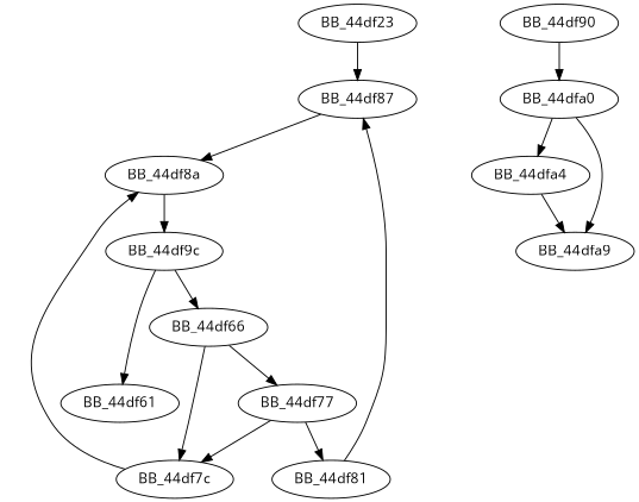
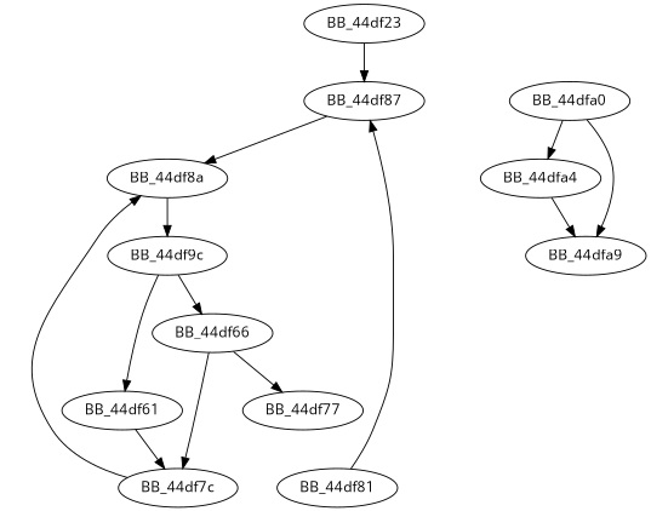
  digraph {
    fontname="Open Sans"
    node [fontname="Open Sans"]
    edge [fontname="Open Sans"]
    n1 [label=BB_44df23]
    BB_44df87
    BB_44df8a
    n4 [label=BB_44df9c]
    BB_44df61
    BB_44df66
    BB_44df77
    BB_44df7c
    BB_44df81
-   BB_44df90
    BB_44dfa0
    BB_44dfa4
    BB_44dfa9
    n1 -> BB_44df87
    BB_44df87 -> BB_44df8a
    BB_44df8a -> n4
    n4 -> BB_44df61
    n4 -> BB_44df66
    BB_44df66 -> BB_44df77
    BB_44df66 -> BB_44df7c
-   BB_44df77 -> BB_44df7c
-   BB_44df77 -> BB_44df81
+   BB_44df61 -> BB_44df7c
    BB_44df7c -> BB_44df8a
    BB_44df81 -> BB_44df87
-   BB_44df90 -> BB_44dfa0
    BB_44dfa0 -> BB_44dfa4
    BB_44dfa0 -> BB_44dfa9
    BB_44dfa4 -> BB_44dfa9
  }
